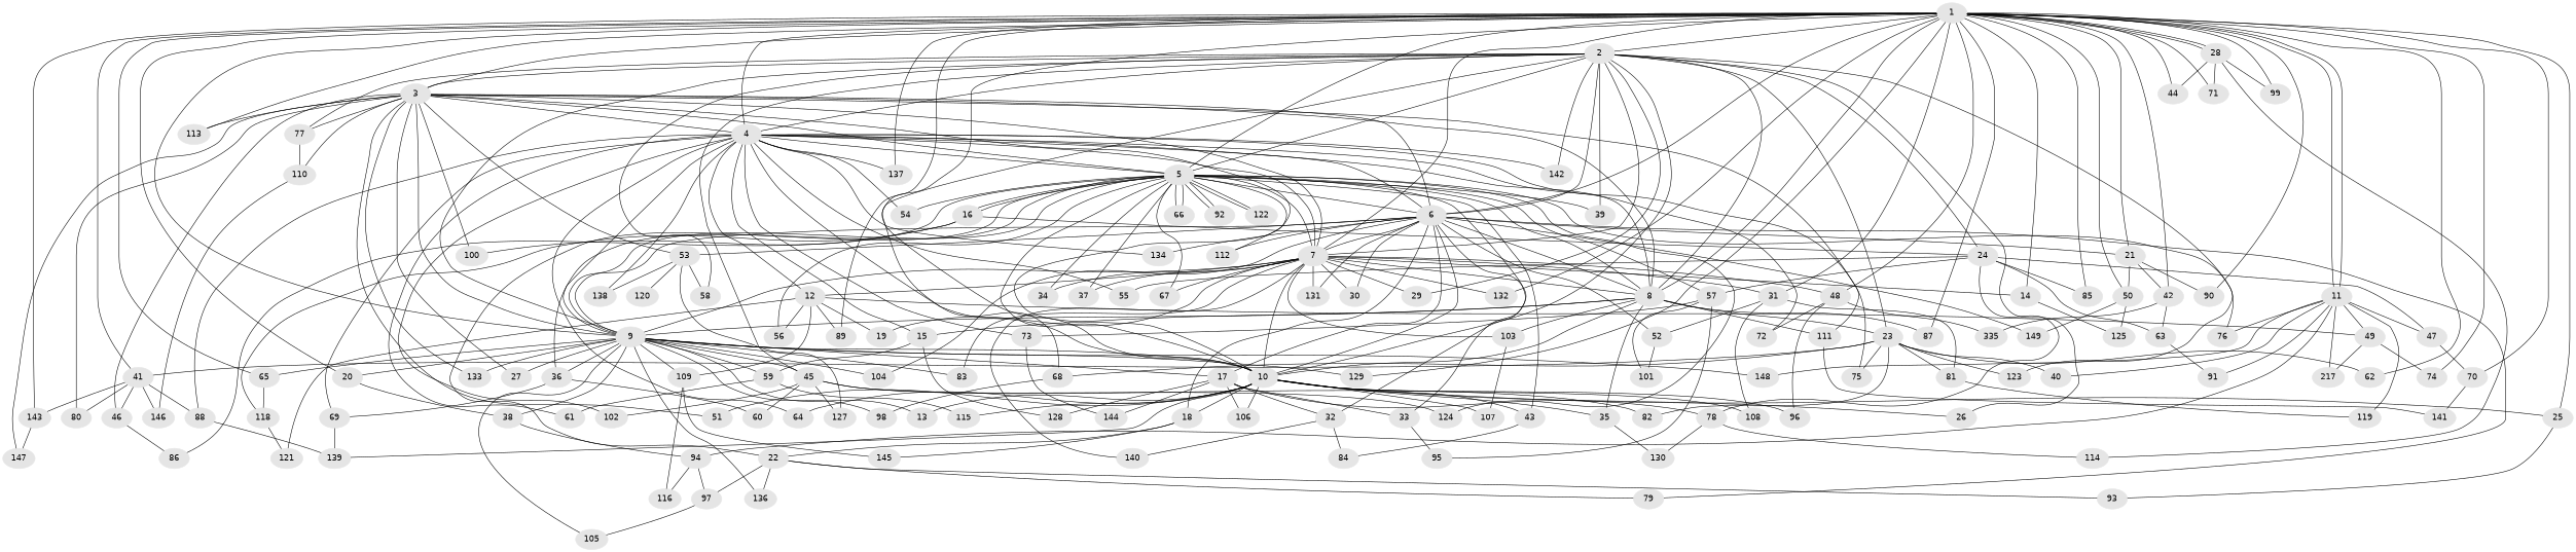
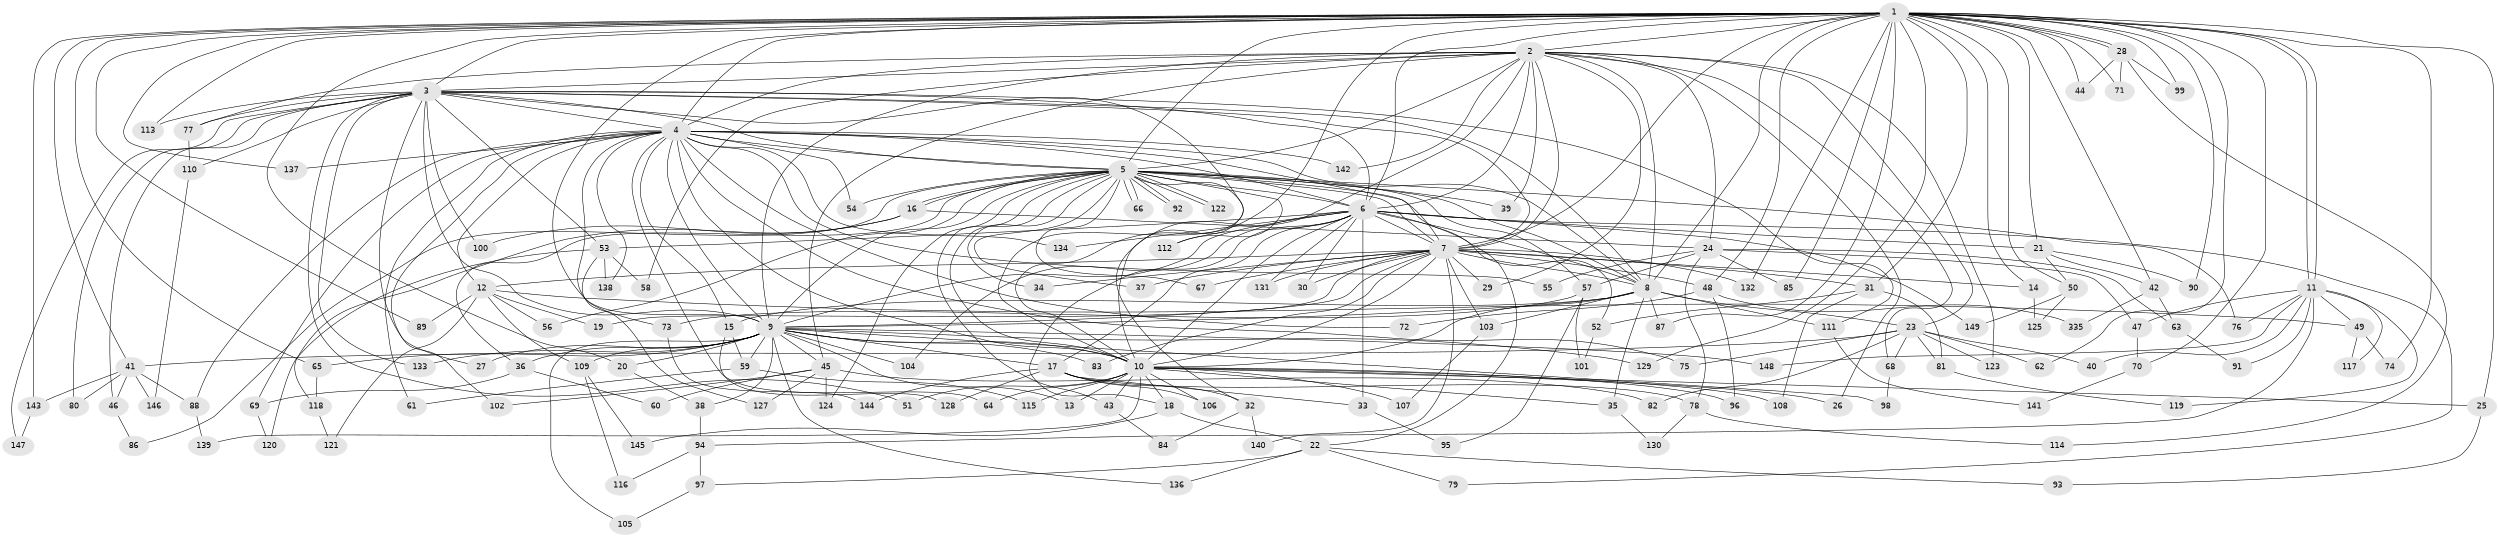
  graph {
    fontname="DejaVu Sans"
    node [color=gray90 fontname="DejaVu Sans" style=filled]
    edge [fontname="DejaVu Sans"]
    1
    2
    3
    4
    5
    6
    7
    8
    9
    10
    11
    14
    20
    21
    25
    28
    31
    41
    42
    44
    48
    50
    62
    65
    70
    71
    74
    85
    87
    89
    90
    99
    113
    129
    132
    137
    143
    23
    24
    26
    29
    39
    45
    58
    68
    77
    123
    142
    27
    46
    51
    53
    80
    100
    110
    111
    133
    147
    12
    15
    54
    55
    61
    64
    69
    72
    73
    75
    88
    102
    134
    138
    16
    22
    32
    34
    36
    37
    43
    56
    57
    66
    67
    76
    86
    92
    112
    122
    124
    17
    18
    30
    33
    52
    79
    104
    131
    149
    19
    83
    103
    140
    35
    13
    38
    59
    98
    105
    109
    136
    148
    96
    106
    107
    108
    115
    139
    40
    47
    49
    91
    94
-   117 [label=217]
+   117
    119
    125
    93
    114
    81
    146
    63
    n131 [label=335]
    118
    141
    82
    78
    60
    127
    120
    121
    128
    144
    97
    84
    95
    101
    145
    130
    116
    1 -- 2
    1 -- 3
    1 -- 4
    1 -- 5
    1 -- 6
    1 -- 7
    1 -- 8
    1 -- 9
    1 -- 10
    1 -- 11
    1 -- 11
    1 -- 14
    1 -- 20
    1 -- 21
    1 -- 25
    1 -- 28
    1 -- 28
    1 -- 31
    1 -- 41
    1 -- 42
    1 -- 44
    1 -- 48
    1 -- 50
    1 -- 62
    1 -- 65
    1 -- 70
    1 -- 71
    1 -- 74
    1 -- 85
    1 -- 87
    1 -- 89
    1 -- 90
    1 -- 99
    1 -- 113
    1 -- 129
    1 -- 132
    1 -- 137
    1 -- 143
    2 -- 3
    2 -- 4
    2 -- 5
    2 -- 6
    2 -- 7
    2 -- 8
    2 -- 9
    2 -- 10
    2 -- 23
    2 -- 24
    2 -- 26
    2 -- 29
    2 -- 39
    2 -- 45
    2 -- 58
    2 -- 68
    2 -- 77
    2 -- 123
    2 -- 142
    3 -- 4
    3 -- 5
    3 -- 6
    3 -- 7
    3 -- 8
    3 -- 9
    3 -- 10
    3 -- 113
    3 -- 77
    3 -- 27
    3 -- 46
    3 -- 51
    3 -- 53
    3 -- 80
    3 -- 100
    3 -- 110
    3 -- 111
    3 -- 133
    3 -- 147
    4 -- 5
    4 -- 6
    4 -- 7
    4 -- 8
    4 -- 9
    4 -- 10
    4 -- 137
    4 -- 142
    4 -- 12
    4 -- 15
    4 -- 54
    4 -- 55
    4 -- 61
    4 -- 64
    4 -- 69
    4 -- 72
    4 -- 73
    4 -- 75
    4 -- 88
    4 -- 102
    4 -- 134
    4 -- 138
    5 -- 6
    5 -- 7
    5 -- 8
    5 -- 9
    5 -- 10
    5 -- 39
    5 -- 54
    5 -- 16
    5 -- 16
    5 -- 22
    5 -- 32
    5 -- 34
    5 -- 36
    5 -- 37
    5 -- 43
    5 -- 56
    5 -- 57
    5 -- 66
    5 -- 66
    5 -- 67
    5 -- 76
    5 -- 86
    5 -- 92
    5 -- 92
    5 -- 112
    5 -- 122
    5 -- 122
    5 -- 124
    6 -- 7
    6 -- 8
    6 -- 9
    6 -- 10
    6 -- 21
    6 -- 53
    6 -- 134
    6 -- 112
    6 -- 17
    6 -- 18
    6 -- 30
    6 -- 33
    6 -- 52
    6 -- 79
    6 -- 104
    6 -- 131
    6 -- 149
    7 -- 8
    7 -- 9
    7 -- 10
    7 -- 14
    7 -- 31
    7 -- 48
    7 -- 132
    7 -- 29
    7 -- 12
    7 -- 34
    7 -- 37
    7 -- 67
    7 -- 30
    7 -- 131
    7 -- 19
    7 -- 83
    7 -- 103
    7 -- 140
    8 -- 9
    8 -- 10
    8 -- 87
    8 -- 23
    8 -- 111
    8 -- 15
    8 -- 103
    8 -- 35
    9 -- 10
    9 -- 20
    9 -- 65
    9 -- 129
    9 -- 45
    9 -- 27
    9 -- 133
    9 -- 36
    9 -- 17
    9 -- 104
    9 -- 83
    9 -- 13
    9 -- 38
    9 -- 59
    9 -- 98
    9 -- 105
    9 -- 109
    9 -- 136
    9 -- 148
    10 -- 25
    10 -- 26
    10 -- 51
    10 -- 64
    10 -- 43
    10 -- 18
    10 -- 35
    10 -- 13
    10 -- 96
    10 -- 106
    10 -- 107
    10 -- 108
    10 -- 115
    10 -- 139
    11 -- 76
    11 -- 148
    11 -- 40
    11 -- 47
    11 -- 49
    11 -- 91
    11 -- 94
    11 -- 117
    11 -- 119
    14 -- 125
    20 -- 38
    21 -- 42
    21 -- 50
    21 -- 90
    25 -- 93
    28 -- 44
    28 -- 71
    28 -- 99
    28 -- 114
    31 -- 52
    31 -- 108
    31 -- 81
    41 -- 143
    41 -- 46
    41 -- 80
    41 -- 88
    41 -- 146
    42 -- 63
    42 -- n131
    48 -- 72
    48 -- 96
    48 -- n131
    50 -- 149
    50 -- 125
    65 -- 118
    70 -- 141
    143 -- 147
    23 -- 41
    23 -- 62
    23 -- 68
    23 -- 123
    23 -- 75
    23 -- 40
    23 -- 81
    23 -- 82
    24 -- 85
    24 -- 55
    24 -- 57
    24 -- 47
    24 -- 63
    24 -- 78
    45 -- 102
    45 -- 124
    45 -- 82
    45 -- 60
    45 -- 127
    68 -- 98
    77 -- 110
    46 -- 86
    53 -- 58
    53 -- 138
    53 -- 127
    53 -- 120
    110 -- 146
    111 -- 141
    12 -- 89
    12 -- 56
    12 -- 19
    12 -- 109
    12 -- 49
    12 -- 121
    15 -- 59
    15 -- 128
-   69 -- 139
+   69 -- 120
    73 -- 144
    88 -- 139
    16 -- 24
    16 -- 100
    16 -- 118
    22 -- 79
    22 -- 136
    22 -- 93
    22 -- 97
    32 -- 140
    32 -- 84
    36 -- 69
    36 -- 60
    43 -- 84
    57 -- 73
    57 -- 95
    57 -- 101
    17 -- 32
    17 -- 33
    17 -- 106
    17 -- 78
    17 -- 128
    17 -- 144
    18 -- 22
    18 -- 145
    33 -- 95
    52 -- 101
    103 -- 107
    35 -- 130
    38 -- 94
    59 -- 61
    59 -- 115
    109 -- 145
    109 -- 116
    47 -- 70
    49 -- 74
    49 -- 117
    94 -- 97
    94 -- 116
    81 -- 119
    63 -- 91
    118 -- 121
    78 -- 114
    78 -- 130
    97 -- 105
  }
